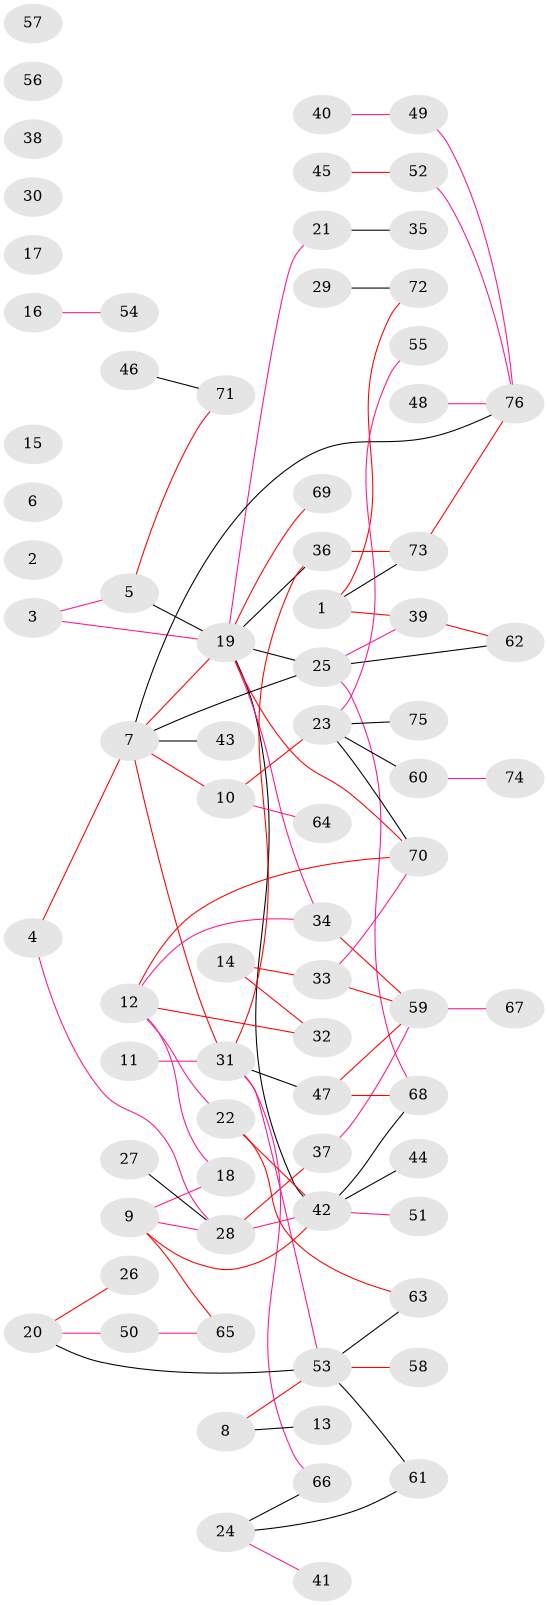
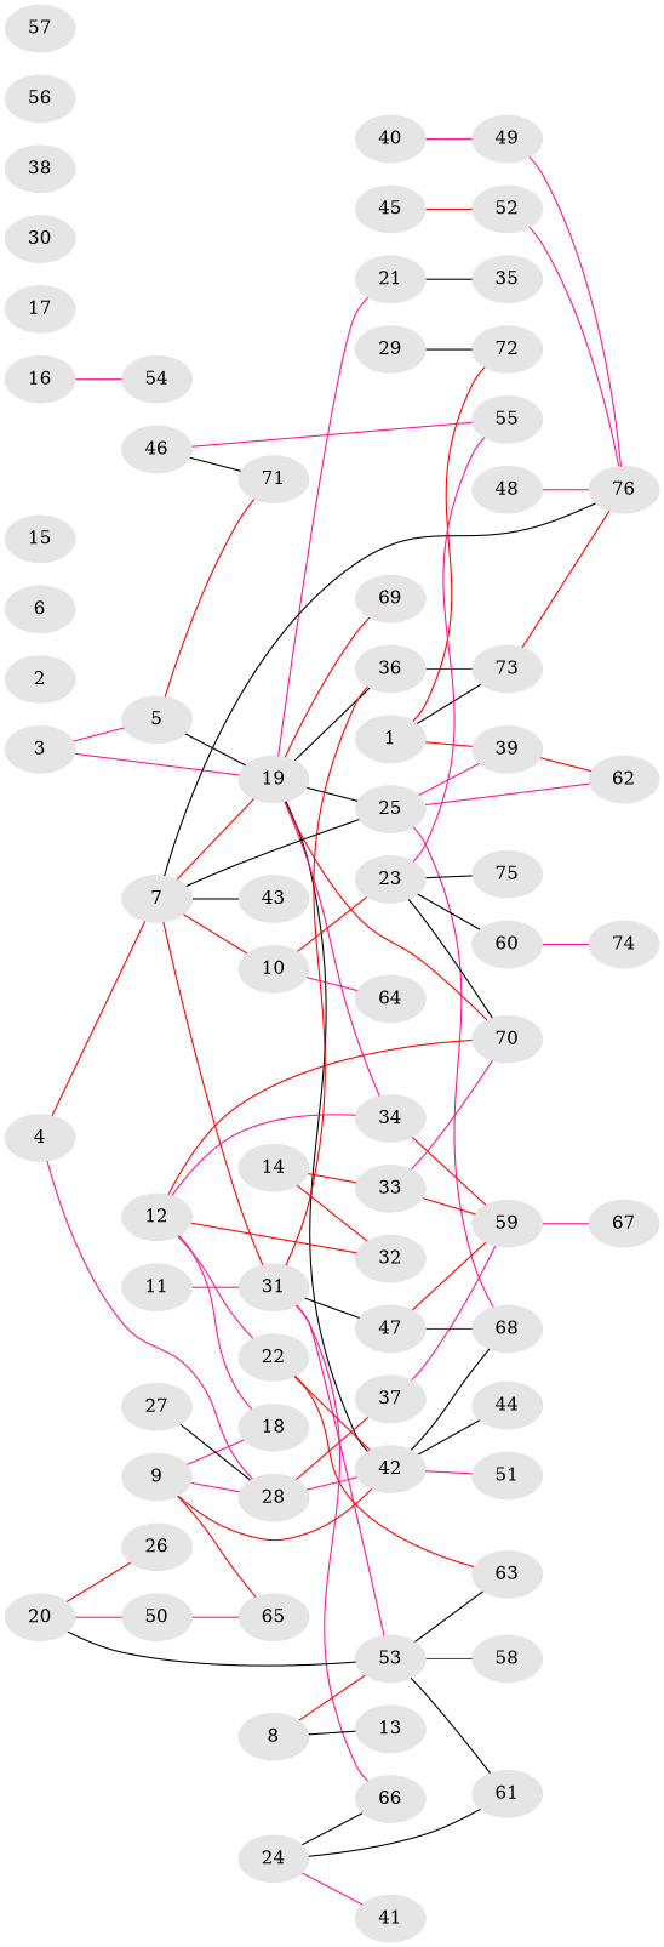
  graph {
    rankdir=LR
    node [color=gray90 style=filled]
    edge [color=deeppink]
    1
    39
    72
    73
    62
    76
    2
    3
    19
    5
    25
    42
    34
    21
    36
    69
    70
    46
    71
    55
    4
    7
    28
    10
    31
    43
    37
    6
    23
    64
    68
    53
    66
    47
    8
    13
    63
    61
    58
    9
    18
    65
    44
    51
    75
    60
    11
    12
    22
    32
    59
    14
    33
    15
    16
    54
    17
    35
    20
    26
    50
    74
    24
    41
    27
    29
    30
    67
    38
    40
    49
    45
    52
    48
    56
    57
    1 -- 39 [color=red]
    1 -- 72 [color=red]
    1 -- 73 [color=black]
    39 -- 62 [color=red]
    73 -- 76 [color=red]
    3 -- 19
    3 -- 5
    19 -- 25 [color=black]
    19 -- 42 [color=black]
    19 -- 34
    19 -- 21
    19 -- 36 [color=black]
    19 -- 69 [color=red]
    19 -- 70 [color=red]
    5 -- 19 [color=black]
    5 -- 71 [color=red]
    25 -- 39
-   25 -- 62 [color=black]
+   25 -- 62
    25 -- 68
    42 -- 68 [color=black]
    42 -- 44 [color=black]
    42 -- 51
    34 -- 59 [color=red]
    21 -- 35 [color=black]
    36 -- 73 [color=red]
    46 -- 71 [color=black]
+   46 -- 55
    4 -- 7 [color=red]
    4 -- 28
    7 -- 76 [color=black]
    7 -- 19 [color=red]
    7 -- 25 [color=black]
    7 -- 10 [color=red]
    7 -- 31 [color=red]
    7 -- 43 [color=black]
    28 -- 42
    28 -- 37 [color=red]
    10 -- 23 [color=red]
    10 -- 64
    31 -- 36 [color=red]
    31 -- 53
    31 -- 66
    31 -- 47 [color=black]
    37 -- 59
    23 -- 70 [color=black]
    23 -- 55
    23 -- 75 [color=black]
    23 -- 60 [color=black]
    53 -- 63 [color=black]
    53 -- 61 [color=black]
    53 -- 58 [color=red]
    47 -- 68 [color=red]
    47 -- 59 [color=red]
    8 -- 53 [color=red]
    8 -- 13 [color=black]
    9 -- 42 [color=red]
    9 -- 28
    9 -- 18
    9 -- 65 [color=red]
    60 -- 74
    11 -- 31
    12 -- 34
    12 -- 70 [color=red]
    12 -- 18
    12 -- 22
    12 -- 32 [color=red]
    22 -- 42 [color=red]
    22 -- 63 [color=red]
    59 -- 67
    14 -- 32 [color=red]
    14 -- 33 [color=red]
    33 -- 70
    33 -- 59 [color=red]
    16 -- 54
    20 -- 53 [color=black]
    20 -- 26 [color=red]
    20 -- 50
    50 -- 65
    24 -- 66 [color=black]
    24 -- 61 [color=black]
    24 -- 41
    27 -- 28 [color=black]
    29 -- 72 [color=black]
    40 -- 49
    49 -- 76
    45 -- 52 [color=red]
    52 -- 76
    48 -- 76
  }
